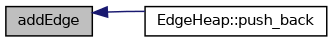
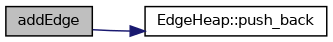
  digraph {
    rankdir=LR
    node [color=black fontname=Helvetica fontsize=10 shape=record style=filled]
    n1 [fillcolor=grey75 fontcolor=black height=0.2 label=addEdge width=0.4]
    n2 [fillcolor=white height=0.2 label="EdgeHeap::push_back" width=0.4]
-   n2 -> n1 [color=midnightblue fontname=Helvetica fontsize=10 labelfontname=Helvetica labelfontsize=10 style=solid]
+   n1 -> n2 [color=midnightblue fontname=Helvetica fontsize=10 labelfontname=Helvetica labelfontsize=10 style=solid]
  }
